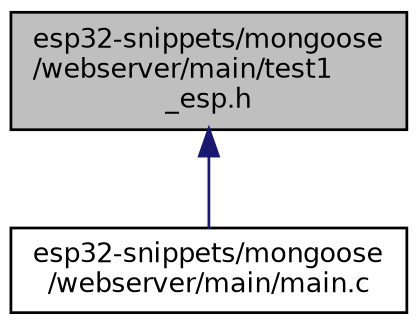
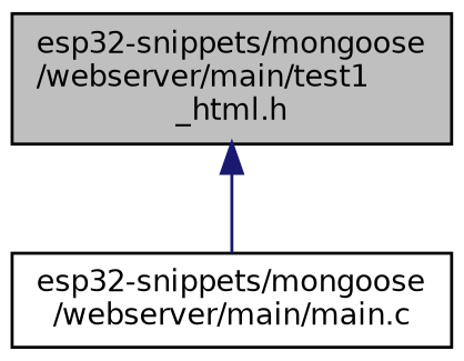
  digraph {
    node [color=black fontname=Helvetica fontsize=10 shape=record style=filled]
-   n1 [fillcolor=grey75 fontcolor=black height=0.2 label="esp32-snippets/mongoose\l/webserver/main/test1\l_esp.h" width=0.4]
+   n1 [fillcolor=grey75 fontcolor=black height=0.2 label="esp32-snippets/mongoose\l/webserver/main/test1\l_html.h" width=0.4]
    n2 [fillcolor=white height=0.2 label="esp32-snippets/mongoose\l/webserver/main/main.c" width=0.4]
    n1 -> n2 [color=midnightblue dir=back fontname=Helvetica fontsize=10 labelfontname=Helvetica labelfontsize=10 style=solid]
  }
